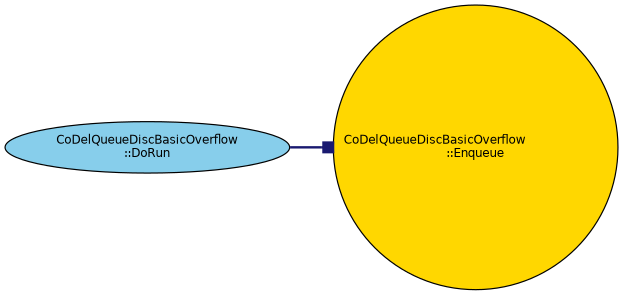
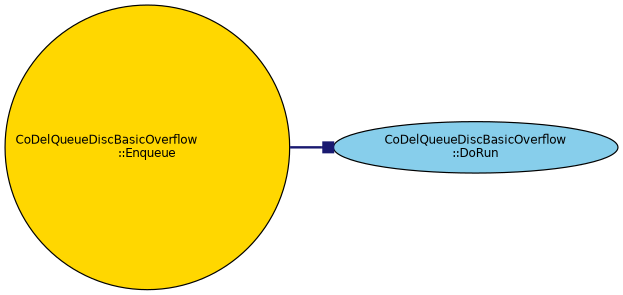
  digraph {
    rankdir=LR
    node [color=black fontname=Helvetica fontsize=10 style=filled]
    n1 [fillcolor=skyblue fontcolor=black height=0.2 label="CoDelQueueDiscBasicOverflow\l::DoRun" shape=ellipse width=0.4]
    n2 [fillcolor=gold height=0.2 label="CoDelQueueDiscBasicOverflow\l::Enqueue" shape=circle width=0.4]
-   n1 -> n2 [color=midnightblue fontname=Helvetica fontsize=10 labelfontname=Helvetica labelfontsize=10 style=bold arrowhead=box]
+   n2 -> n1 [color=midnightblue fontname=Helvetica fontsize=10 labelfontname=Helvetica labelfontsize=10 style=bold arrowhead=box]
  }
